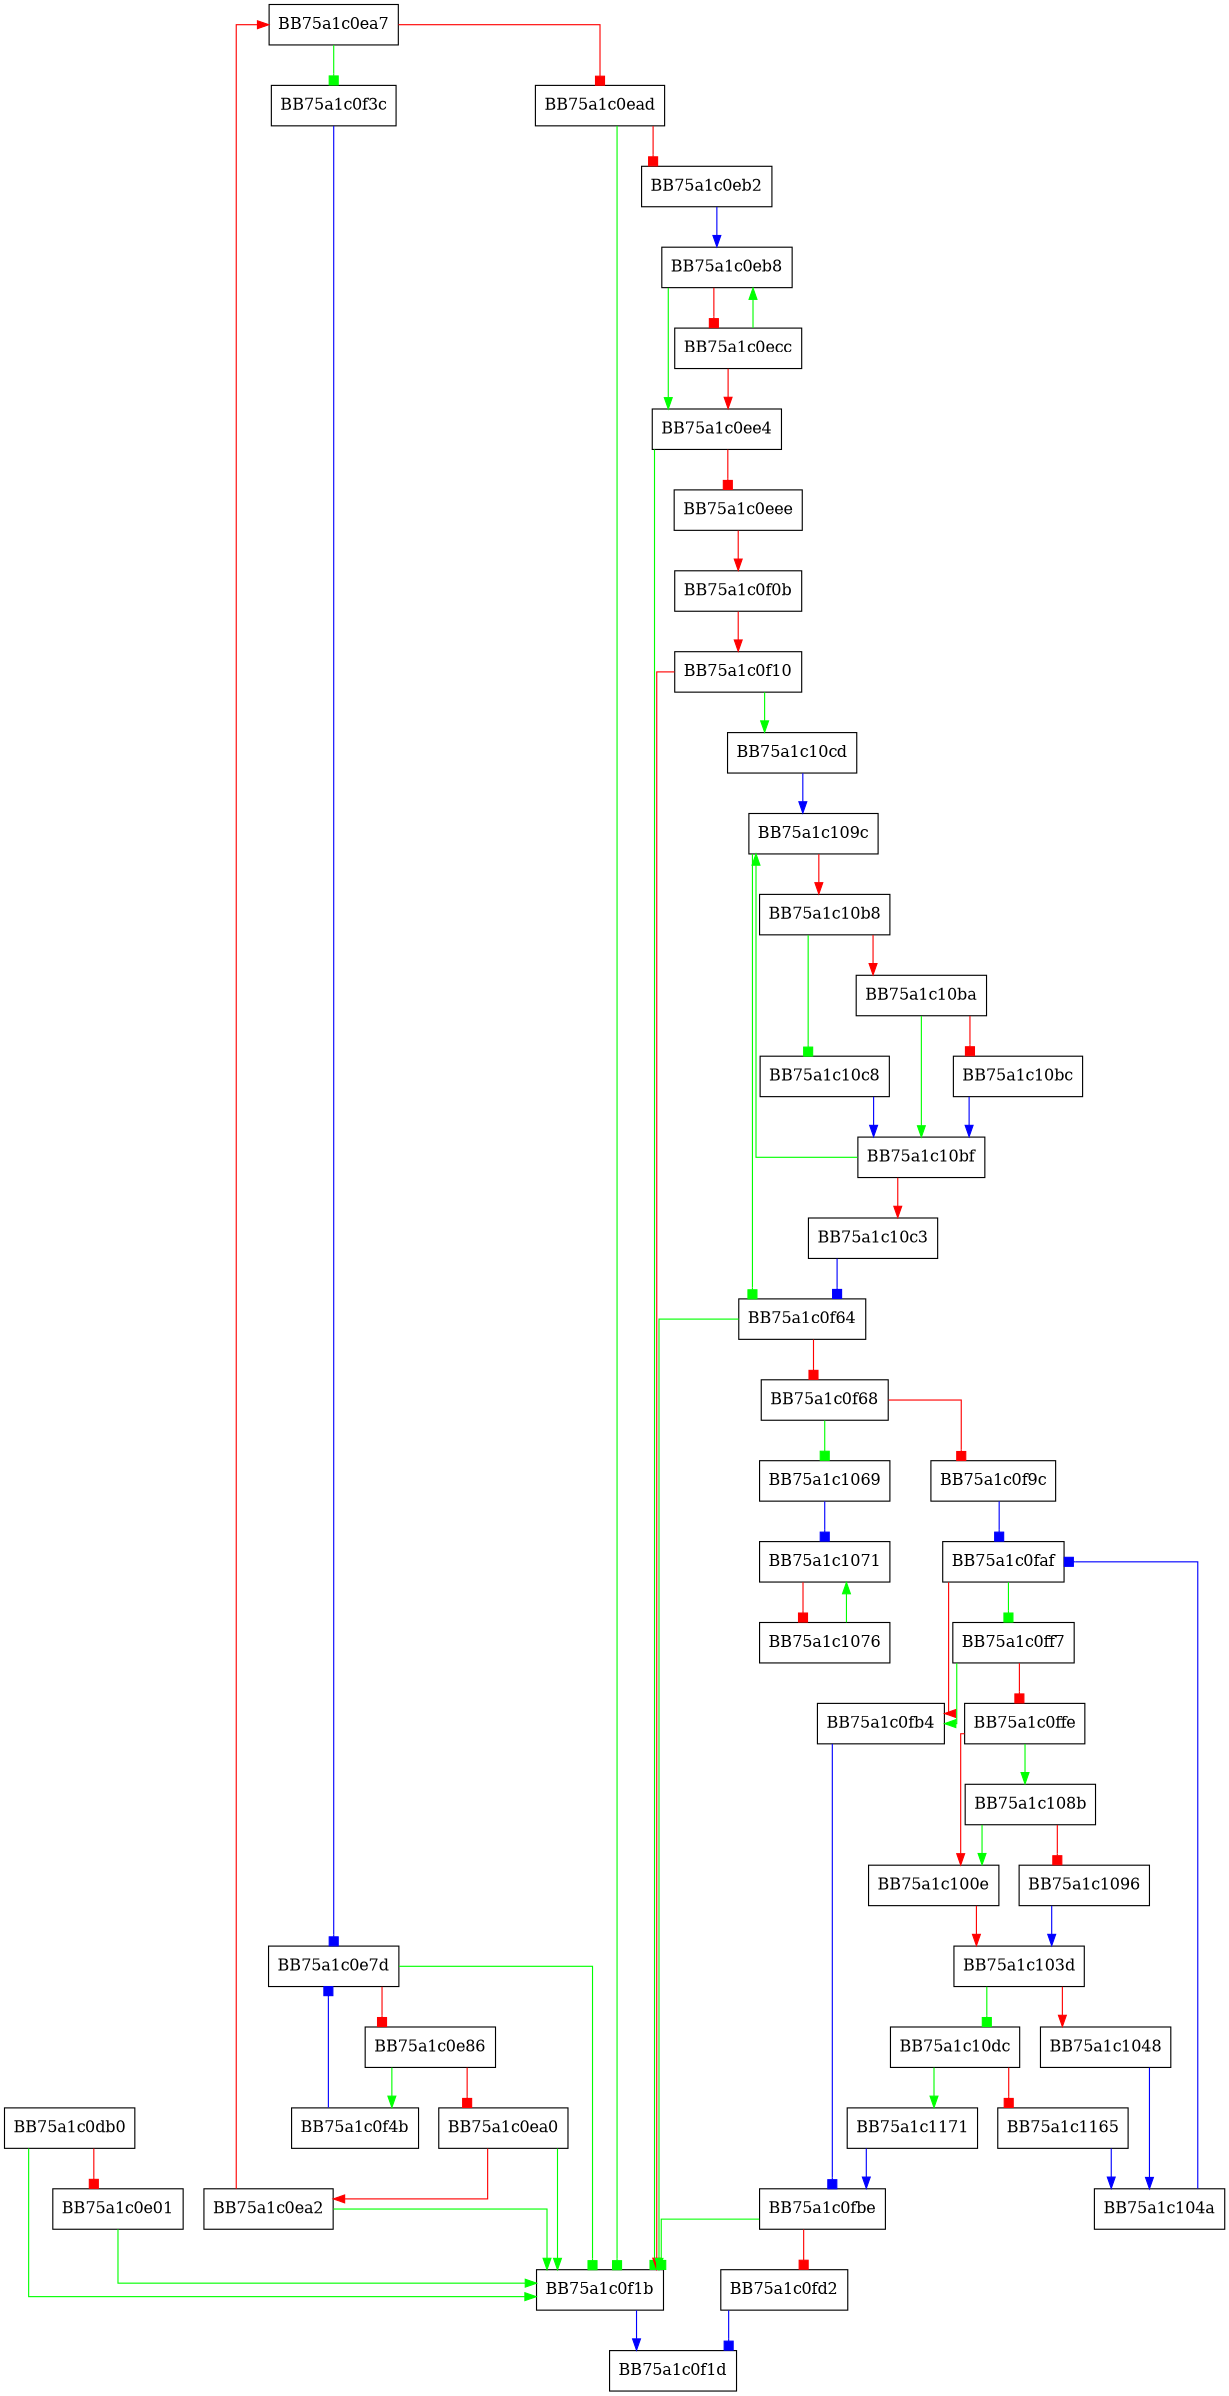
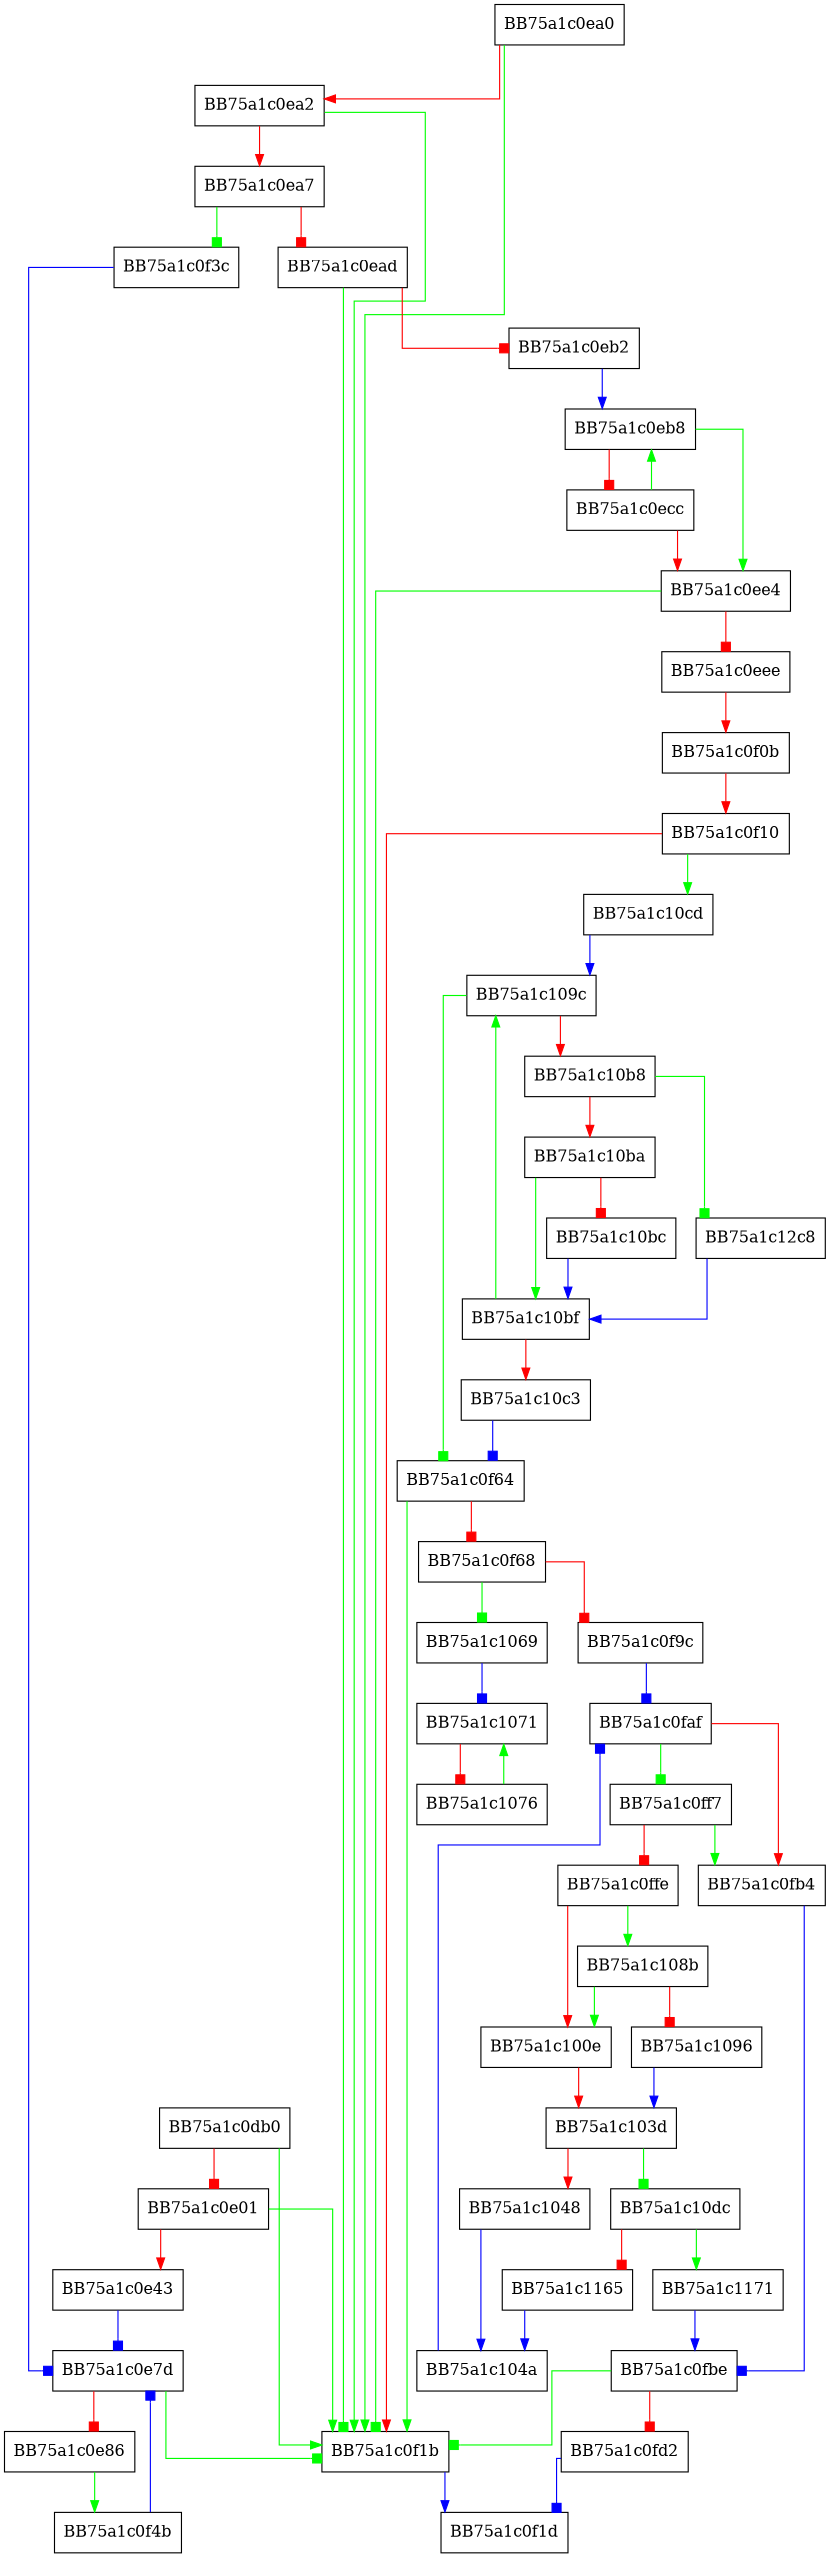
  digraph {
    splines=ortho
    node [shape=box]
    edge [arrowhead=normal color=red]
    BB75a1c0db0
    BB75a1c0f1b
    BB75a1c0e01
    BB75a1c0f1d
+   BB75a1c0e43
    BB75a1c0e7d
    BB75a1c0e86
    BB75a1c0f4b
    BB75a1c0ea0
    BB75a1c0ea2
    BB75a1c0ea7
    BB75a1c0f3c
    BB75a1c0ead
    BB75a1c0eb2
    BB75a1c0eb8
    BB75a1c0ee4
    BB75a1c0ecc
    BB75a1c0eee
    BB75a1c0f0b
    BB75a1c0f10
    BB75a1c10cd
    BB75a1c109c
    BB75a1c0f64
    BB75a1c10b8
    BB75a1c0f68
    BB75a1c1069
    BB75a1c0f9c
    BB75a1c1071
    BB75a1c0faf
    BB75a1c1076
    BB75a1c0ff7
    BB75a1c0fb4
    BB75a1c0ffe
    BB75a1c0fbe
    BB75a1c108b
    BB75a1c100e
    BB75a1c0fd2
    BB75a1c1096
    BB75a1c103d
    BB75a1c10dc
    BB75a1c1048
    BB75a1c1171
    BB75a1c1165
    BB75a1c104a
-   BB75a1c10c8
+   BB75a1c10c8 [label=BB75a1c12c8]
    BB75a1c10ba
    BB75a1c10bf
    BB75a1c10bc
    BB75a1c10c3
    BB75a1c0db0 -> BB75a1c0f1b [color=green]
    BB75a1c0db0 -> BB75a1c0e01 [arrowhead=box]
    BB75a1c0f1b -> BB75a1c0f1d [color=blue]
    BB75a1c0e01 -> BB75a1c0f1b [color=green]
+   BB75a1c0e01 -> BB75a1c0e43
+   BB75a1c0e43 -> BB75a1c0e7d [arrowhead=box color=blue]
    BB75a1c0e7d -> BB75a1c0f1b [arrowhead=box color=green]
    BB75a1c0e7d -> BB75a1c0e86 [arrowhead=box]
    BB75a1c0e86 -> BB75a1c0f4b [color=green]
-   BB75a1c0e86 -> BB75a1c0ea0 [arrowhead=box]
    BB75a1c0f4b -> BB75a1c0e7d [arrowhead=box color=blue]
    BB75a1c0ea0 -> BB75a1c0f1b [color=green]
    BB75a1c0ea0 -> BB75a1c0ea2
    BB75a1c0ea2 -> BB75a1c0f1b [color=green]
    BB75a1c0ea2 -> BB75a1c0ea7
    BB75a1c0ea7 -> BB75a1c0f3c [arrowhead=box color=green]
    BB75a1c0ea7 -> BB75a1c0ead [arrowhead=box]
    BB75a1c0f3c -> BB75a1c0e7d [arrowhead=box color=blue]
    BB75a1c0ead -> BB75a1c0f1b [arrowhead=box color=green]
    BB75a1c0ead -> BB75a1c0eb2 [arrowhead=box]
    BB75a1c0eb2 -> BB75a1c0eb8 [color=blue]
    BB75a1c0eb8 -> BB75a1c0ee4 [color=green]
    BB75a1c0eb8 -> BB75a1c0ecc [arrowhead=box]
    BB75a1c0ee4 -> BB75a1c0f1b [arrowhead=box color=green]
    BB75a1c0ee4 -> BB75a1c0eee [arrowhead=box]
    BB75a1c0ecc -> BB75a1c0eb8 [color=green]
    BB75a1c0ecc -> BB75a1c0ee4
    BB75a1c0eee -> BB75a1c0f0b
    BB75a1c0f0b -> BB75a1c0f10
    BB75a1c0f10 -> BB75a1c0f1b
    BB75a1c0f10 -> BB75a1c10cd [color=green]
    BB75a1c10cd -> BB75a1c109c [color=blue]
    BB75a1c109c -> BB75a1c0f64 [arrowhead=box color=green]
    BB75a1c109c -> BB75a1c10b8
    BB75a1c0f64 -> BB75a1c0f1b [color=green]
    BB75a1c0f64 -> BB75a1c0f68 [arrowhead=box]
    BB75a1c10b8 -> BB75a1c10c8 [arrowhead=box color=green]
    BB75a1c10b8 -> BB75a1c10ba
    BB75a1c0f68 -> BB75a1c1069 [arrowhead=box color=green]
    BB75a1c0f68 -> BB75a1c0f9c [arrowhead=box]
    BB75a1c1069 -> BB75a1c1071 [arrowhead=box color=blue]
    BB75a1c0f9c -> BB75a1c0faf [arrowhead=box color=blue]
    BB75a1c1071 -> BB75a1c1076 [arrowhead=box]
    BB75a1c0faf -> BB75a1c0ff7 [arrowhead=box color=green]
    BB75a1c0faf -> BB75a1c0fb4
    BB75a1c1076 -> BB75a1c1071 [color=green]
    BB75a1c0ff7 -> BB75a1c0fb4 [color=green]
    BB75a1c0ff7 -> BB75a1c0ffe [arrowhead=box]
    BB75a1c0fb4 -> BB75a1c0fbe [arrowhead=box color=blue]
    BB75a1c0ffe -> BB75a1c108b [color=green]
    BB75a1c0ffe -> BB75a1c100e
    BB75a1c0fbe -> BB75a1c0f1b [arrowhead=box color=green]
    BB75a1c0fbe -> BB75a1c0fd2 [arrowhead=box]
    BB75a1c108b -> BB75a1c100e [color=green]
    BB75a1c108b -> BB75a1c1096 [arrowhead=box]
    BB75a1c100e -> BB75a1c103d
    BB75a1c0fd2 -> BB75a1c0f1d [arrowhead=box color=blue]
    BB75a1c1096 -> BB75a1c103d [color=blue]
    BB75a1c103d -> BB75a1c10dc [arrowhead=box color=green]
    BB75a1c103d -> BB75a1c1048
    BB75a1c10dc -> BB75a1c1171 [color=green]
    BB75a1c10dc -> BB75a1c1165 [arrowhead=box]
    BB75a1c1048 -> BB75a1c104a [color=blue]
    BB75a1c1171 -> BB75a1c0fbe [color=blue]
    BB75a1c1165 -> BB75a1c104a [color=blue]
    BB75a1c104a -> BB75a1c0faf [arrowhead=box color=blue]
    BB75a1c10c8 -> BB75a1c10bf [color=blue]
    BB75a1c10ba -> BB75a1c10bf [color=green]
    BB75a1c10ba -> BB75a1c10bc [arrowhead=box]
    BB75a1c10bf -> BB75a1c109c [color=green]
    BB75a1c10bf -> BB75a1c10c3
    BB75a1c10bc -> BB75a1c10bf [color=blue]
    BB75a1c10c3 -> BB75a1c0f64 [arrowhead=box color=blue]
  }
